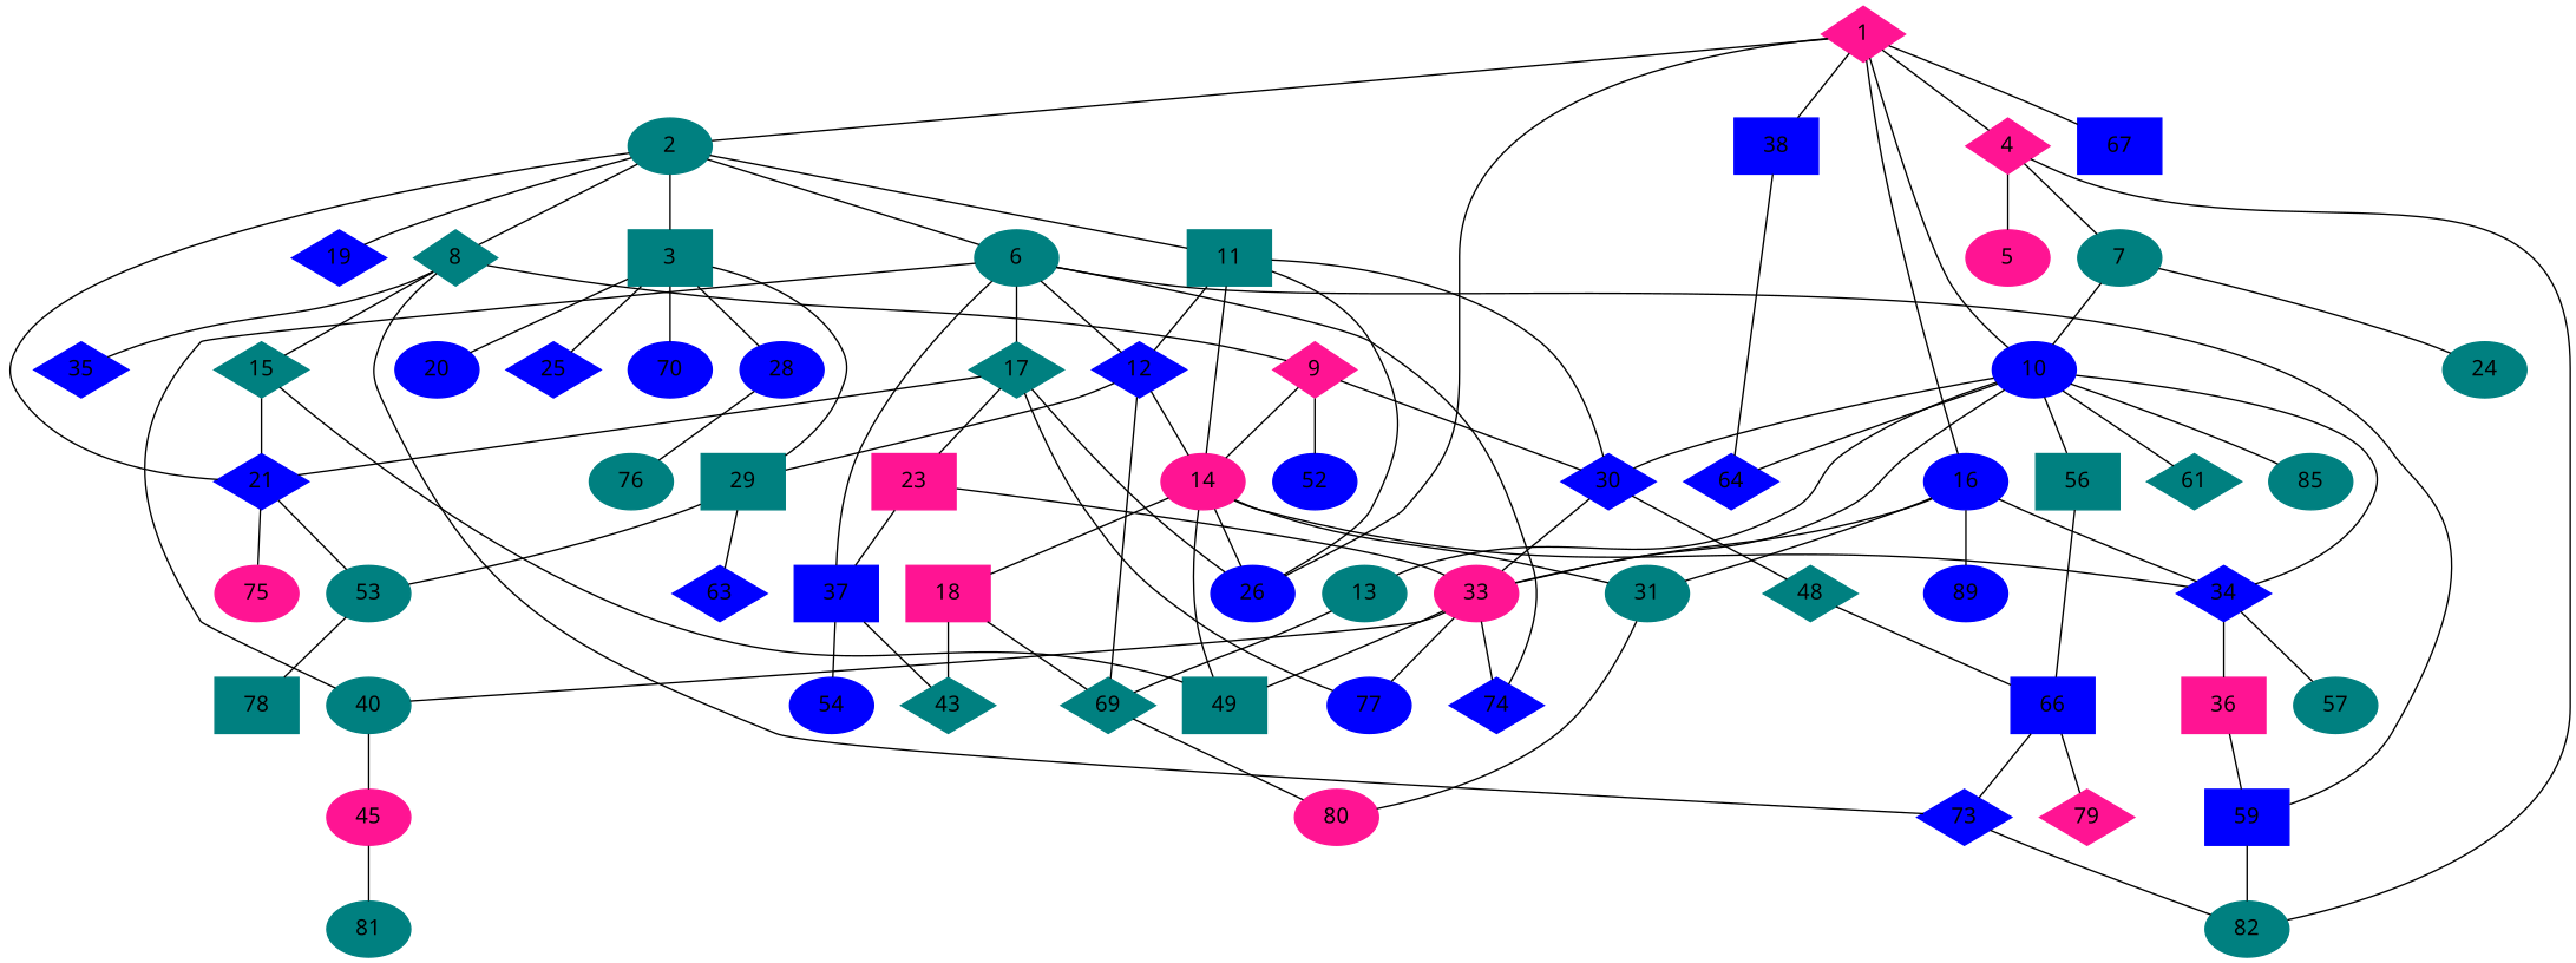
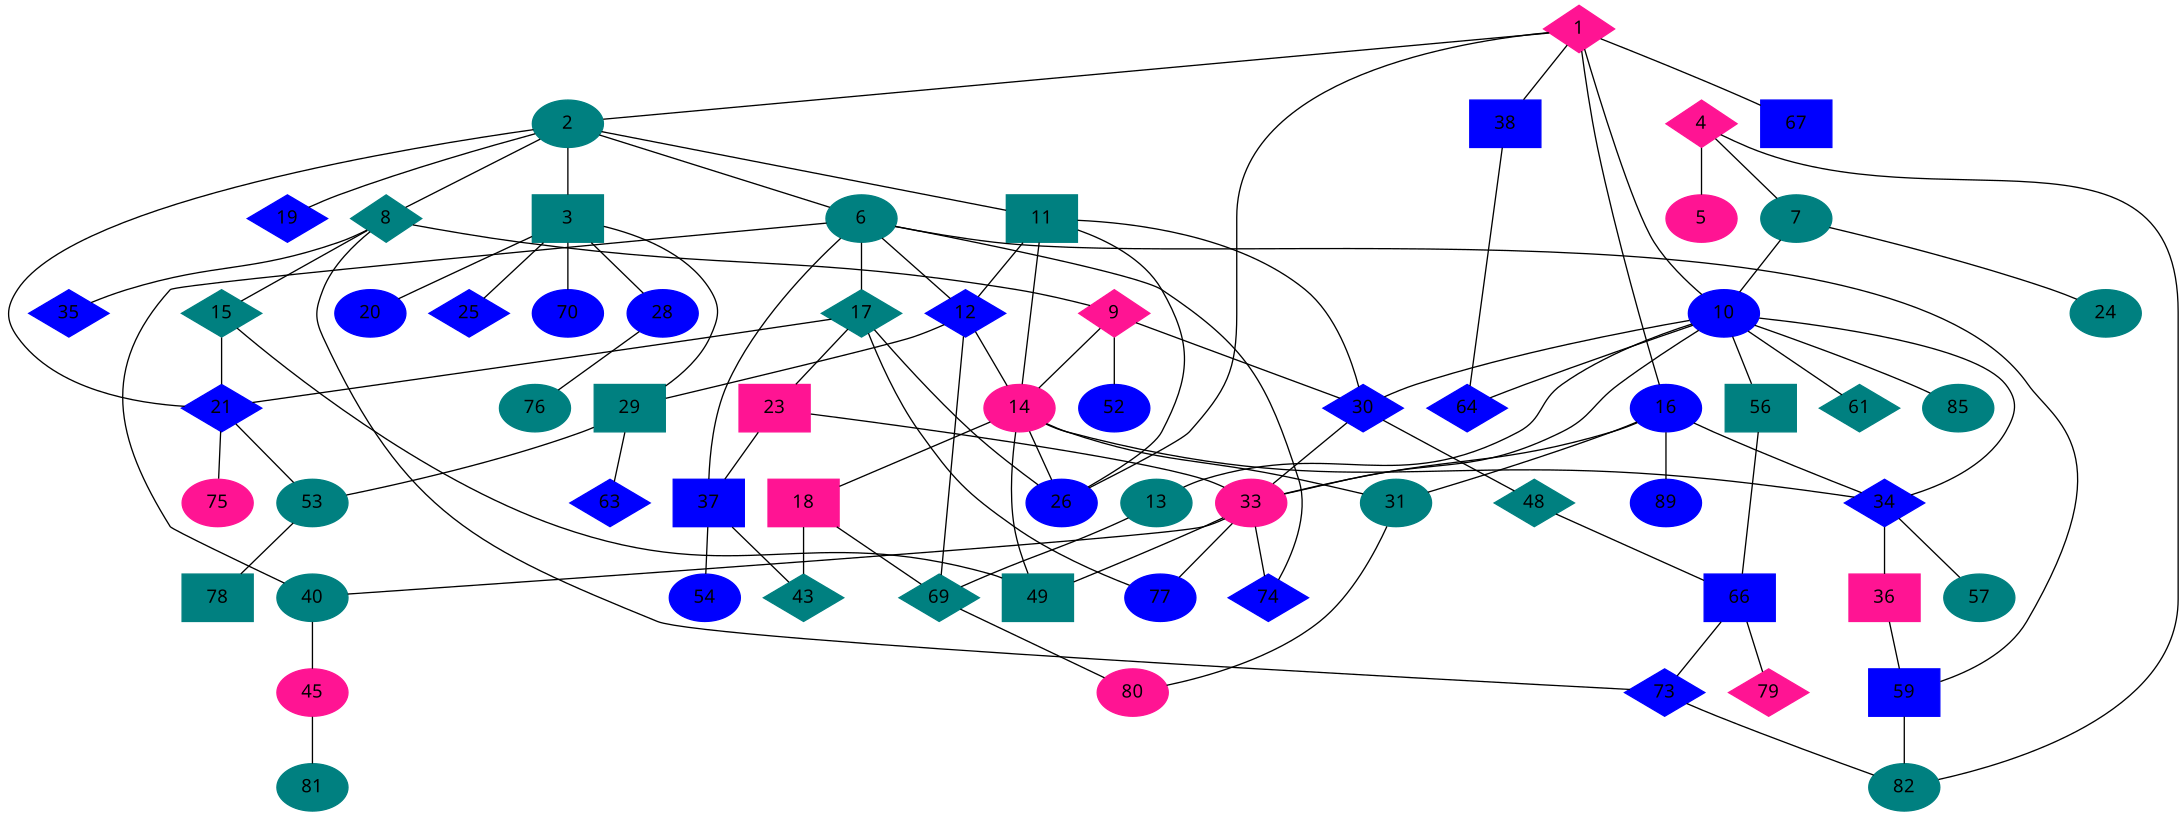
  graph {
    fontname="Noto Sans"
    node [color=teal fontname="Noto Sans" shape=ellipse style=filled]
    edge [fontname="Noto Sans"]
    1 [color=deeppink shape=diamond]
    2
    4 [color=deeppink shape=diamond super="+32"]
    10 [color=blue super="+27"]
    16 [color=blue]
    26 [color=blue super="+91"]
    38 [color=blue shape=box]
    67 [color=blue shape=box]
    3 [shape=box]
    6 [super="+86+41+51"]
    8 [shape=diamond]
    11 [shape=box]
    19 [color=blue shape=diamond]
    21 [color=blue shape=diamond super="+50"]
    5 [color=deeppink]
    7
    82 [super="+84"]
    30 [color=blue shape=diamond super="+45+72"]
    13
    33 [color=deeppink super="+42+55+62"]
    34 [color=blue shape=diamond]
    56 [shape=box]
    61 [shape=diamond]
    64 [color=blue shape=diamond]
    85
    31
    89 [color=blue]
    20 [color=blue]
    25 [color=blue shape=diamond]
    28 [color=blue]
    29 [shape=box super="+60"]
    70 [color=blue]
    12 [color=blue shape=diamond super="+39"]
    17 [shape=diamond]
    37 [color=blue shape=box]
    40
    59 [color=blue shape=box]
    74 [color=blue shape=diamond]
    9 [color=deeppink shape=diamond super="+22"]
    15 [shape=diamond]
    35 [color=blue shape=diamond]
    73 [color=blue shape=diamond]
    14 [color=deeppink]
    53
    75 [color=deeppink]
    76 [super="+93"]
    63 [color=blue shape=diamond]
    24
    69 [shape=diamond super="+90+92"]
    23 [color=deeppink shape=box]
    77 [color=blue]
    43 [shape=diamond]
    54 [color=blue]
    n54 [color=deeppink label=45]
    52 [color=blue]
    49 [shape=box]
    18 [color=deeppink shape=box]
    48 [shape=diamond super="+68"]
    36 [color=deeppink shape=box super="+46"]
    57
    66 [color=blue shape=box super="+71"]
    80 [color=deeppink]
    78 [shape=box]
    81
    79 [color=deeppink shape=diamond super="+83"]
    1 -- 2
-   1 -- 4
    1 -- 10
    1 -- 16
    1 -- 26
    1 -- 38
    1 -- 67
    2 -- 3
    2 -- 6
    2 -- 8
    2 -- 11
    2 -- 19
    2 -- 21
    4 -- 5
    4 -- 7
    4 -- 82
    10 -- 30
    10 -- 13
    10 -- 33
    10 -- 34
    10 -- 56
    10 -- 61
    10 -- 64
    10 -- 85
    16 -- 33
    16 -- 34
    16 -- 31
    16 -- 89
    38 -- 64
    3 -- 20
    3 -- 25
    3 -- 28
    3 -- 29
    3 -- 70
    6 -- 12
    6 -- 17
    6 -- 37
    6 -- 40
    6 -- 59
    6 -- 74
    8 -- 9
    8 -- 15
    8 -- 35
    8 -- 73
    11 -- 26
    11 -- 30
    11 -- 12
    11 -- 14
    21 -- 53
    21 -- 75 [weight=2]
    7 -- 10
    7 -- 24
    30 -- 33
    30 -- 48
    13 -- 69
    33 -- 40
    33 -- 74
    33 -- 77
    33 -- 49
    34 -- 36
    34 -- 57
    56 -- 66
    31 -- 80
    28 -- 76
    29 -- 53
    29 -- 63
    12 -- 29
    12 -- 14
    12 -- 69
    17 -- 26
    17 -- 21
    17 -- 23
    17 -- 77
    37 -- 43
    37 -- 54
    40 -- n54
    59 -- 82
    9 -- 30
    9 -- 14
    9 -- 52
    15 -- 21
    15 -- 49
    73 -- 82
    14 -- 26
    14 -- 34
    14 -- 31
    14 -- 49
    14 -- 18
    53 -- 78
    69 -- 80
    23 -- 33
    23 -- 37
    n54 -- 81
    18 -- 69
    18 -- 43
    48 -- 66
    36 -- 59
    66 -- 73
    66 -- 79
  }
